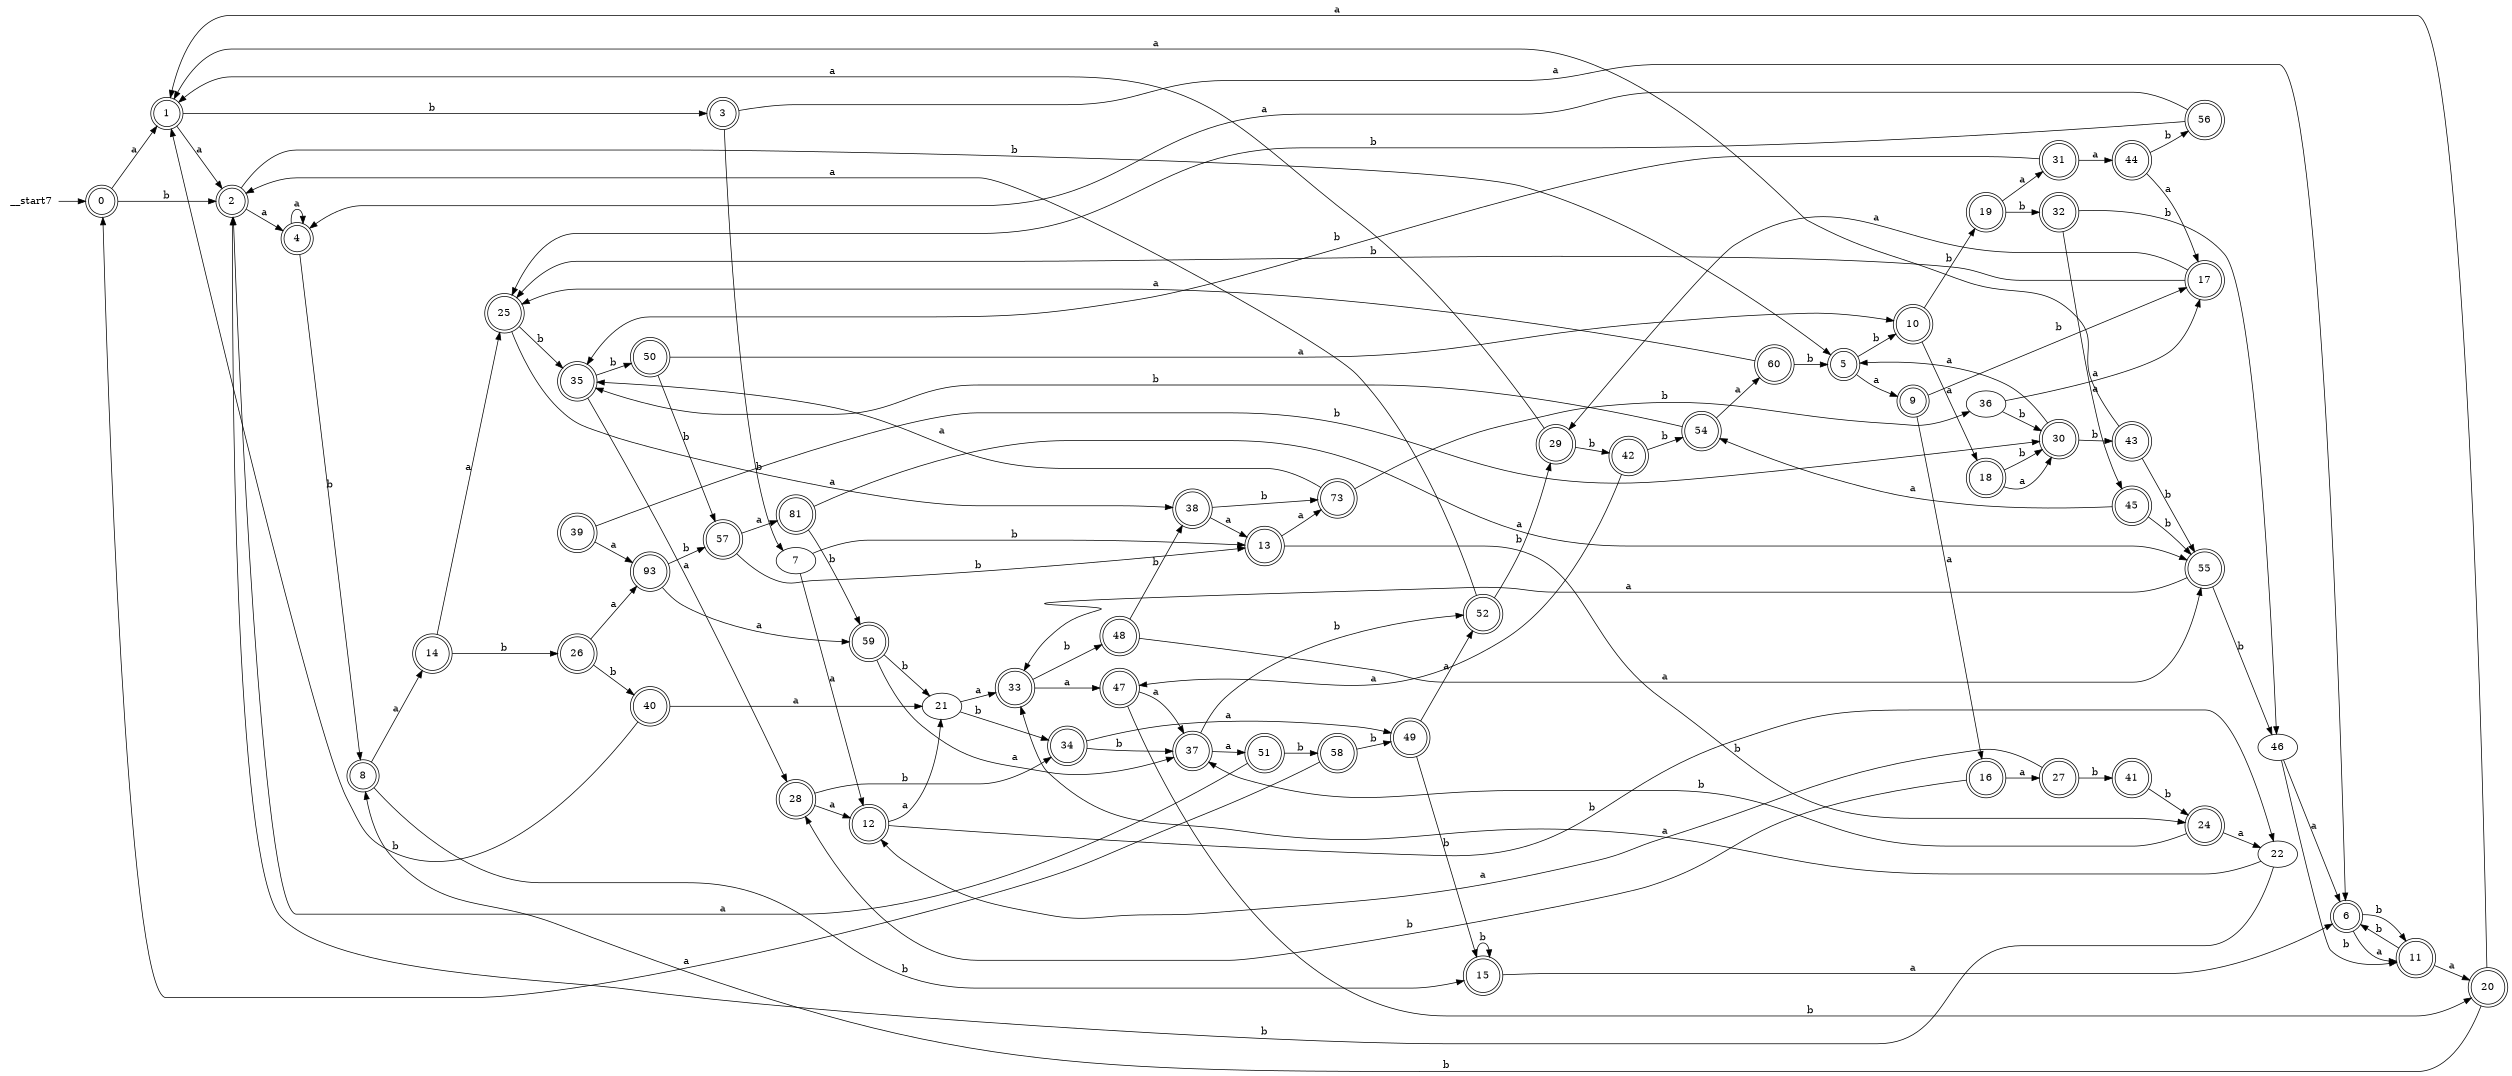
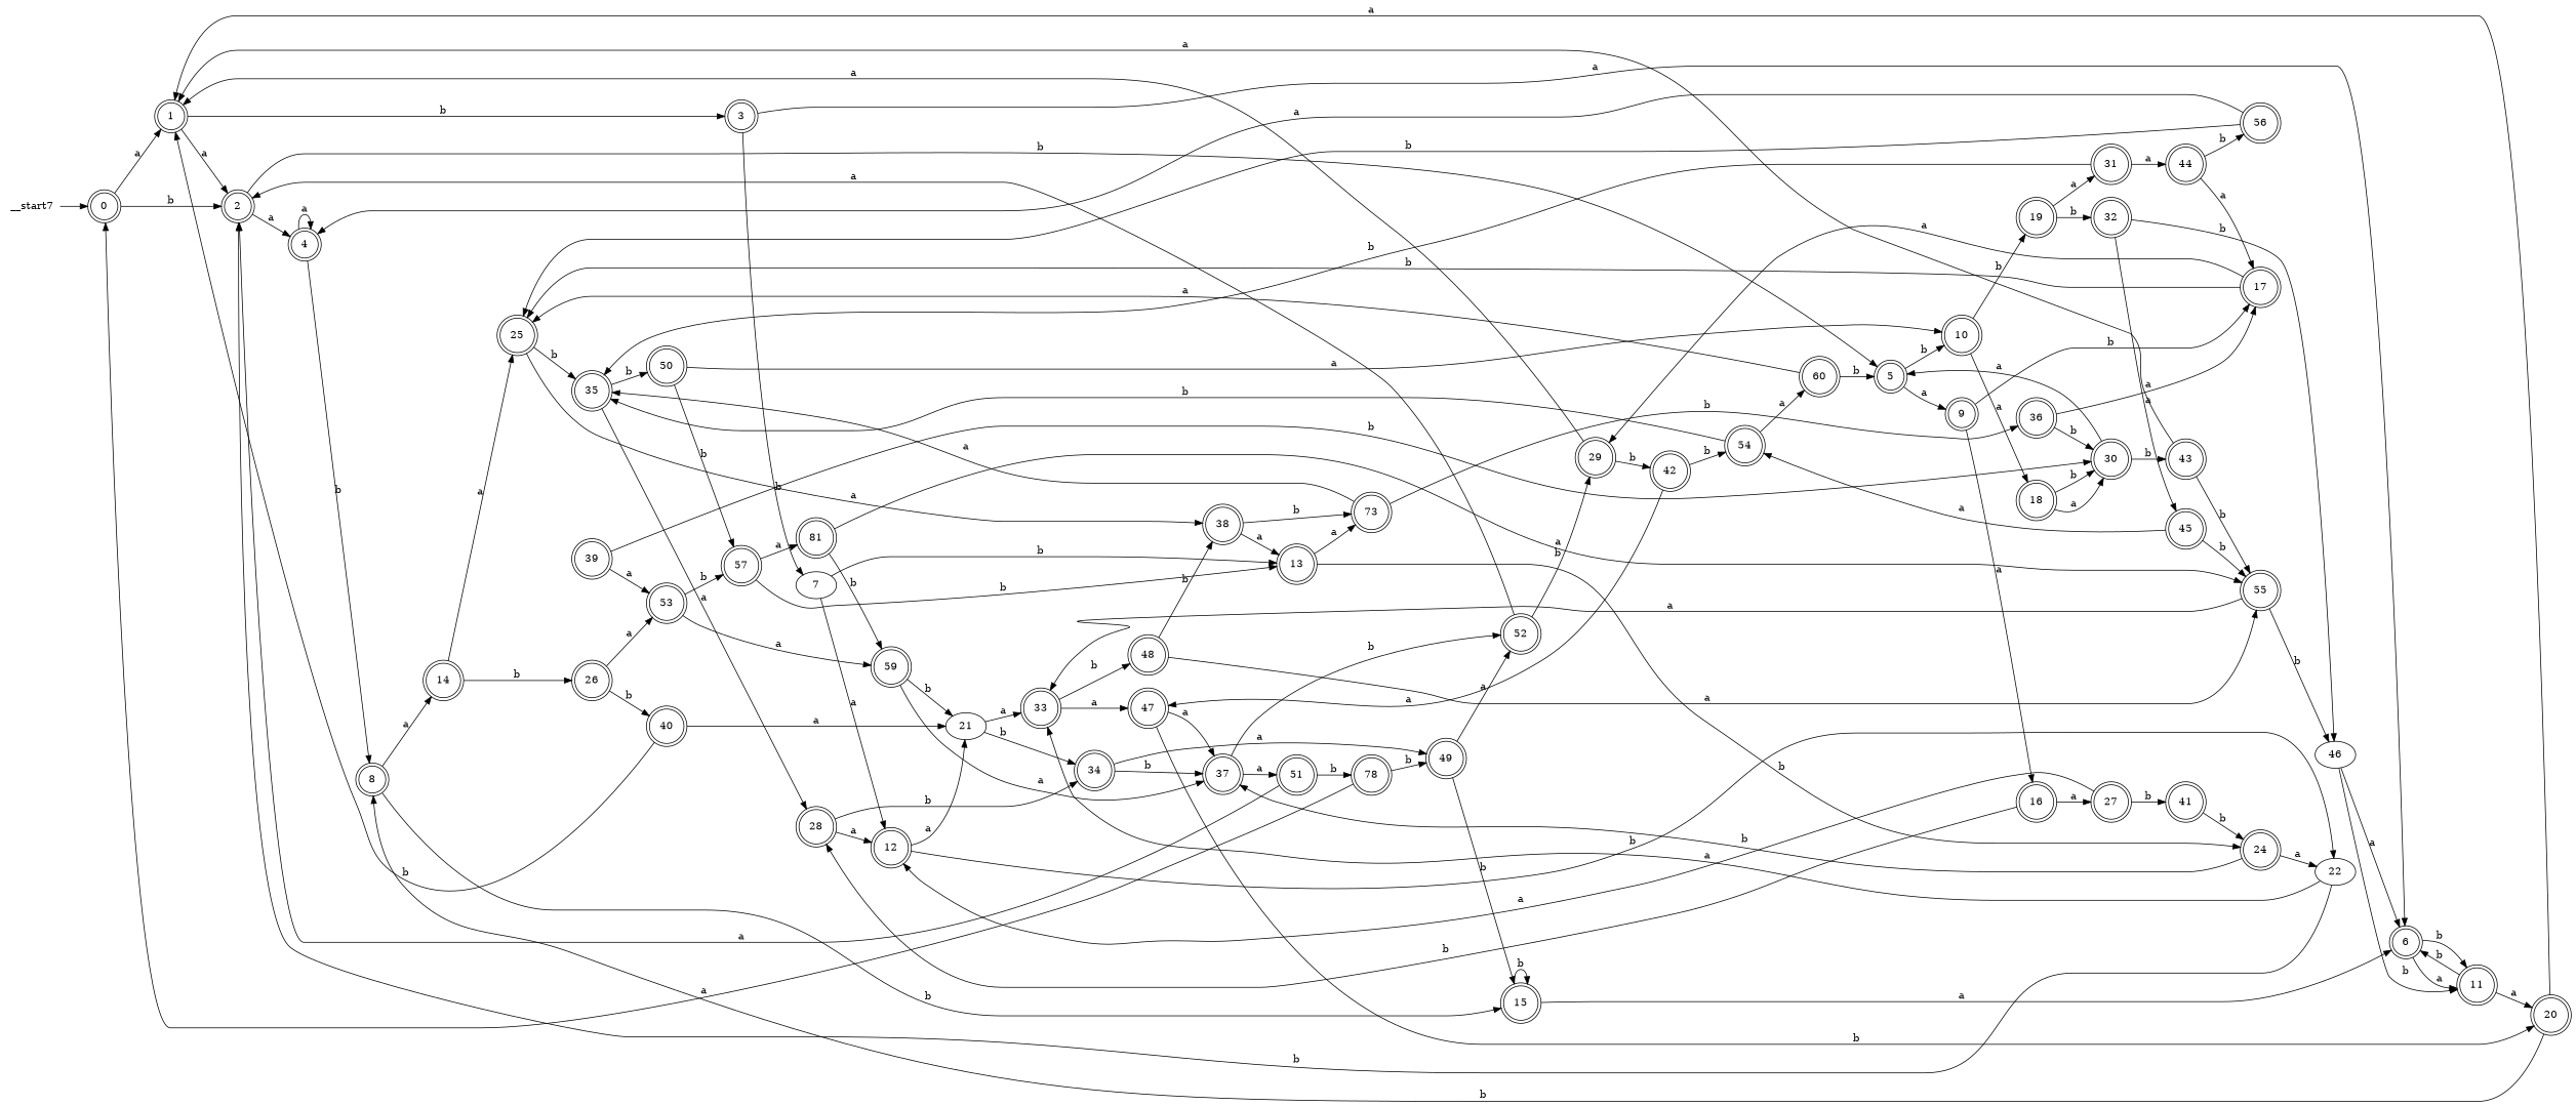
  digraph {
    rankdir=LR
    node [shape=doublecircle]
    n1 [label=__start7 shape=none]
    0
    1
    2
    3
    4
    5
    6
    7 [shape=ellipse]
    8
    9
    10
    11
    12
    13
    14
    15
    16
    17
    18
    19
    20
    21 [shape=""]
    22 [shape=""]
    n25 [label=73]
    24
    25
    26
    27
    28
    29
    30
    31
    32
    33
    34
    35
-   36 [shape=ellipse]
+   36
    37
    38
    40
-   53 [label=93]
+   53
    41
    42
    43
    44
    45
    46 [shape=""]
    47
    48
    49
    50
    51
    52
    39
    54
    55
    56
    57
-   58
+   58 [label=78]
    59
    60
    n63 [label=81]
    n1 -> 0
    0 -> 1 [label=a]
    0 -> 2 [label=b]
    1 -> 2 [label=a]
    1 -> 3 [label=b]
    2 -> 4 [label=a]
    2 -> 5 [label=b]
    3 -> 6 [label=a]
    3 -> 7 [label=b]
    4 -> 4 [label=a]
    4 -> 8 [label=b]
    5 -> 9 [label=a]
    5 -> 10 [label=b]
    6 -> 11 [label=a]
    6 -> 11 [label=b]
    7 -> 12 [label=a]
    7 -> 13 [label=b]
    8 -> 14 [label=a]
    8 -> 15 [label=b]
    9 -> 16 [label=a]
    9 -> 17 [label=b]
    10 -> 18 [label=a]
    10 -> 19 [label=b]
    11 -> 6 [label=b]
    11 -> 20 [label=a]
    12 -> 21 [label=a]
    12 -> 22 [label=b]
    13 -> n25 [label=a]
    13 -> 24 [label=b]
    14 -> 25 [label=a]
    14 -> 26 [label=b]
    15 -> 6 [label=a]
    15 -> 15 [label=b]
    16 -> 27 [label=a]
    16 -> 28 [label=b]
    17 -> 25 [label=b]
    17 -> 29 [label=a]
    18 -> 30 [label=a]
    18 -> 30 [label=b]
    19 -> 31 [label=a]
    19 -> 32 [label=b]
    20 -> 1 [label=a]
    20 -> 8 [label=b]
    21 -> 33 [label=a]
    21 -> 34 [label=b]
    22 -> 2 [label=b]
    22 -> 33 [label=a]
    n25 -> 35 [label=a]
    n25 -> 36 [label=b]
    24 -> 22 [label=a]
    24 -> 37 [label=b]
    25 -> 35 [label=b]
    25 -> 38 [label=a]
    26 -> 40 [label=b]
    26 -> 53 [label=a]
    27 -> 12 [label=a]
    27 -> 41 [label=b]
    28 -> 12 [label=a]
    28 -> 34 [label=b]
    29 -> 1 [label=a]
    29 -> 42 [label=b]
    30 -> 5 [label=a]
    30 -> 43 [label=b]
    31 -> 35 [label=b]
    31 -> 44 [label=a]
    32 -> 45 [label=a]
    32 -> 46 [label=b]
    33 -> 47 [label=a]
    33 -> 48 [label=b]
    34 -> 37 [label=b]
    34 -> 49 [label=a]
    35 -> 28 [label=a]
    35 -> 50 [label=b]
    36 -> 17 [label=a]
    36 -> 30 [label=b]
    37 -> 51 [label=a]
    37 -> 52 [label=b]
    38 -> 13 [label=a]
    38 -> n25 [label=b]
    40 -> 1 [label=b]
    40 -> 21 [label=a]
    53 -> 57 [label=b]
    53 -> 59 [label=a]
    41 -> 24 [label=b]
    42 -> 47 [label=a]
    42 -> 54 [label=b]
    43 -> 1 [label=a]
    43 -> 55 [label=b]
    44 -> 17 [label=a]
    44 -> 56 [label=b]
    45 -> 54 [label=a]
    45 -> 55 [label=b]
    46 -> 6 [label=a]
    46 -> 11 [label=b]
    47 -> 20 [label=b]
    47 -> 37 [label=a]
    48 -> 38 [label=b]
    48 -> 55 [label=a]
    49 -> 15 [label=b]
    49 -> 52 [label=a]
    50 -> 10 [label=a]
    50 -> 57 [label=b]
    51 -> 2 [label=a]
    51 -> 58 [label=b]
    52 -> 2 [label=a]
    52 -> 29 [label=b]
    39 -> 30 [label=b]
    39 -> 53 [label=a]
    54 -> 35 [label=b]
    54 -> 60 [label=a]
    55 -> 33 [label=a]
    55 -> 46 [label=b]
    56 -> 4 [label=a]
    56 -> 25 [label=b]
    57 -> 13 [label=b]
    57 -> n63 [label=a]
    58 -> 0 [label=a]
    58 -> 49 [label=b]
    59 -> 21 [label=b]
    59 -> 37 [label=a]
    60 -> 5 [label=b]
    60 -> 25 [label=a]
    n63 -> 55 [label=a]
    n63 -> 59 [label=b]
  }
